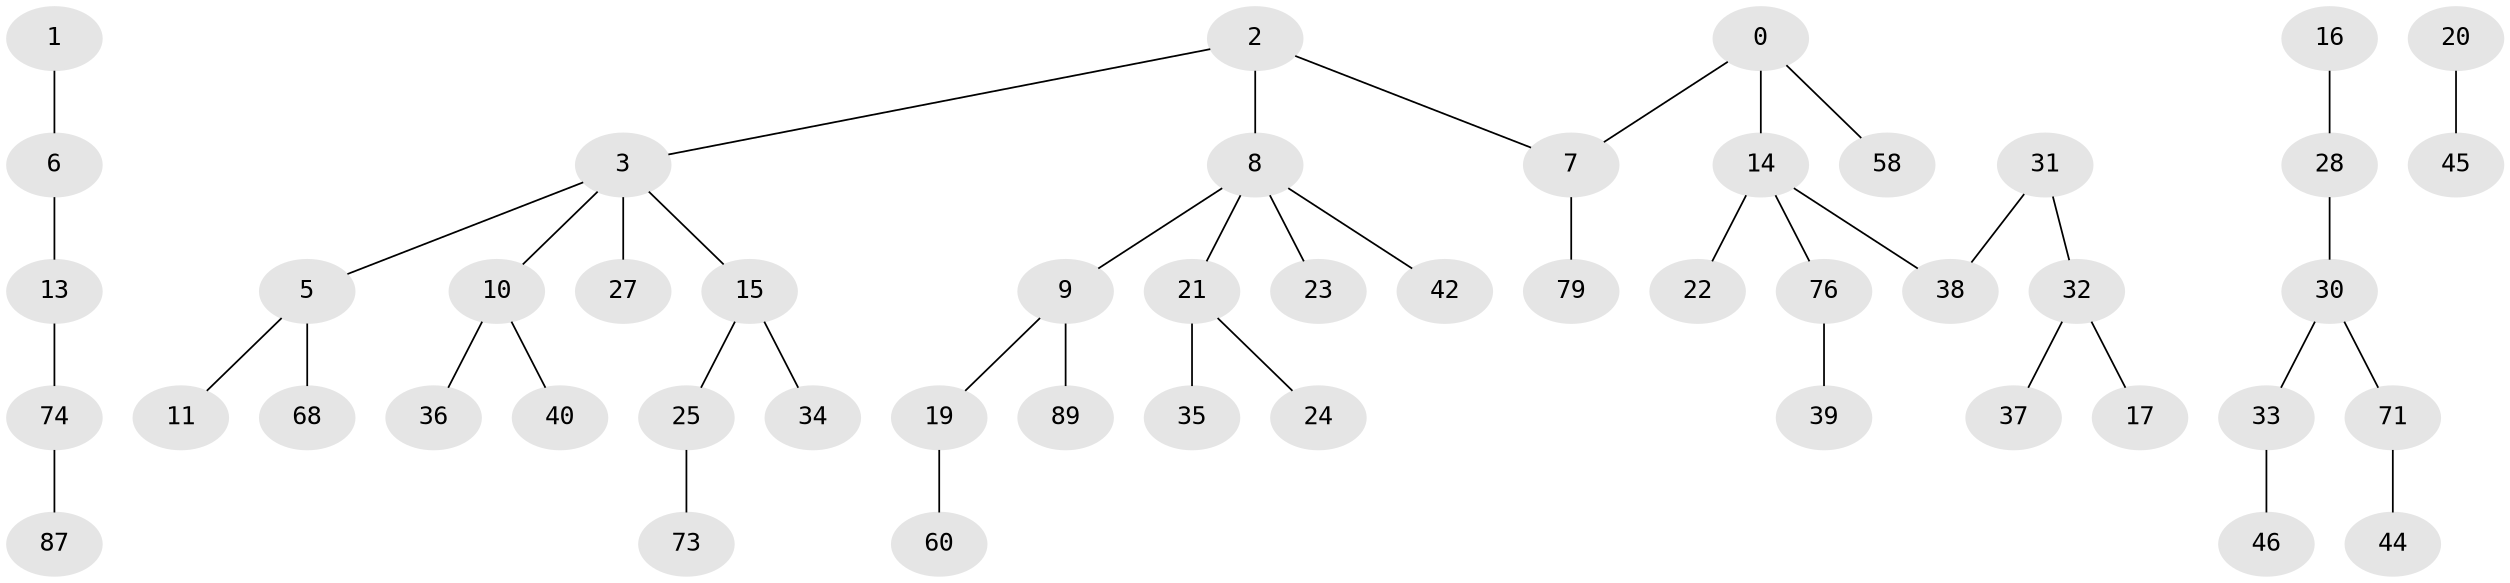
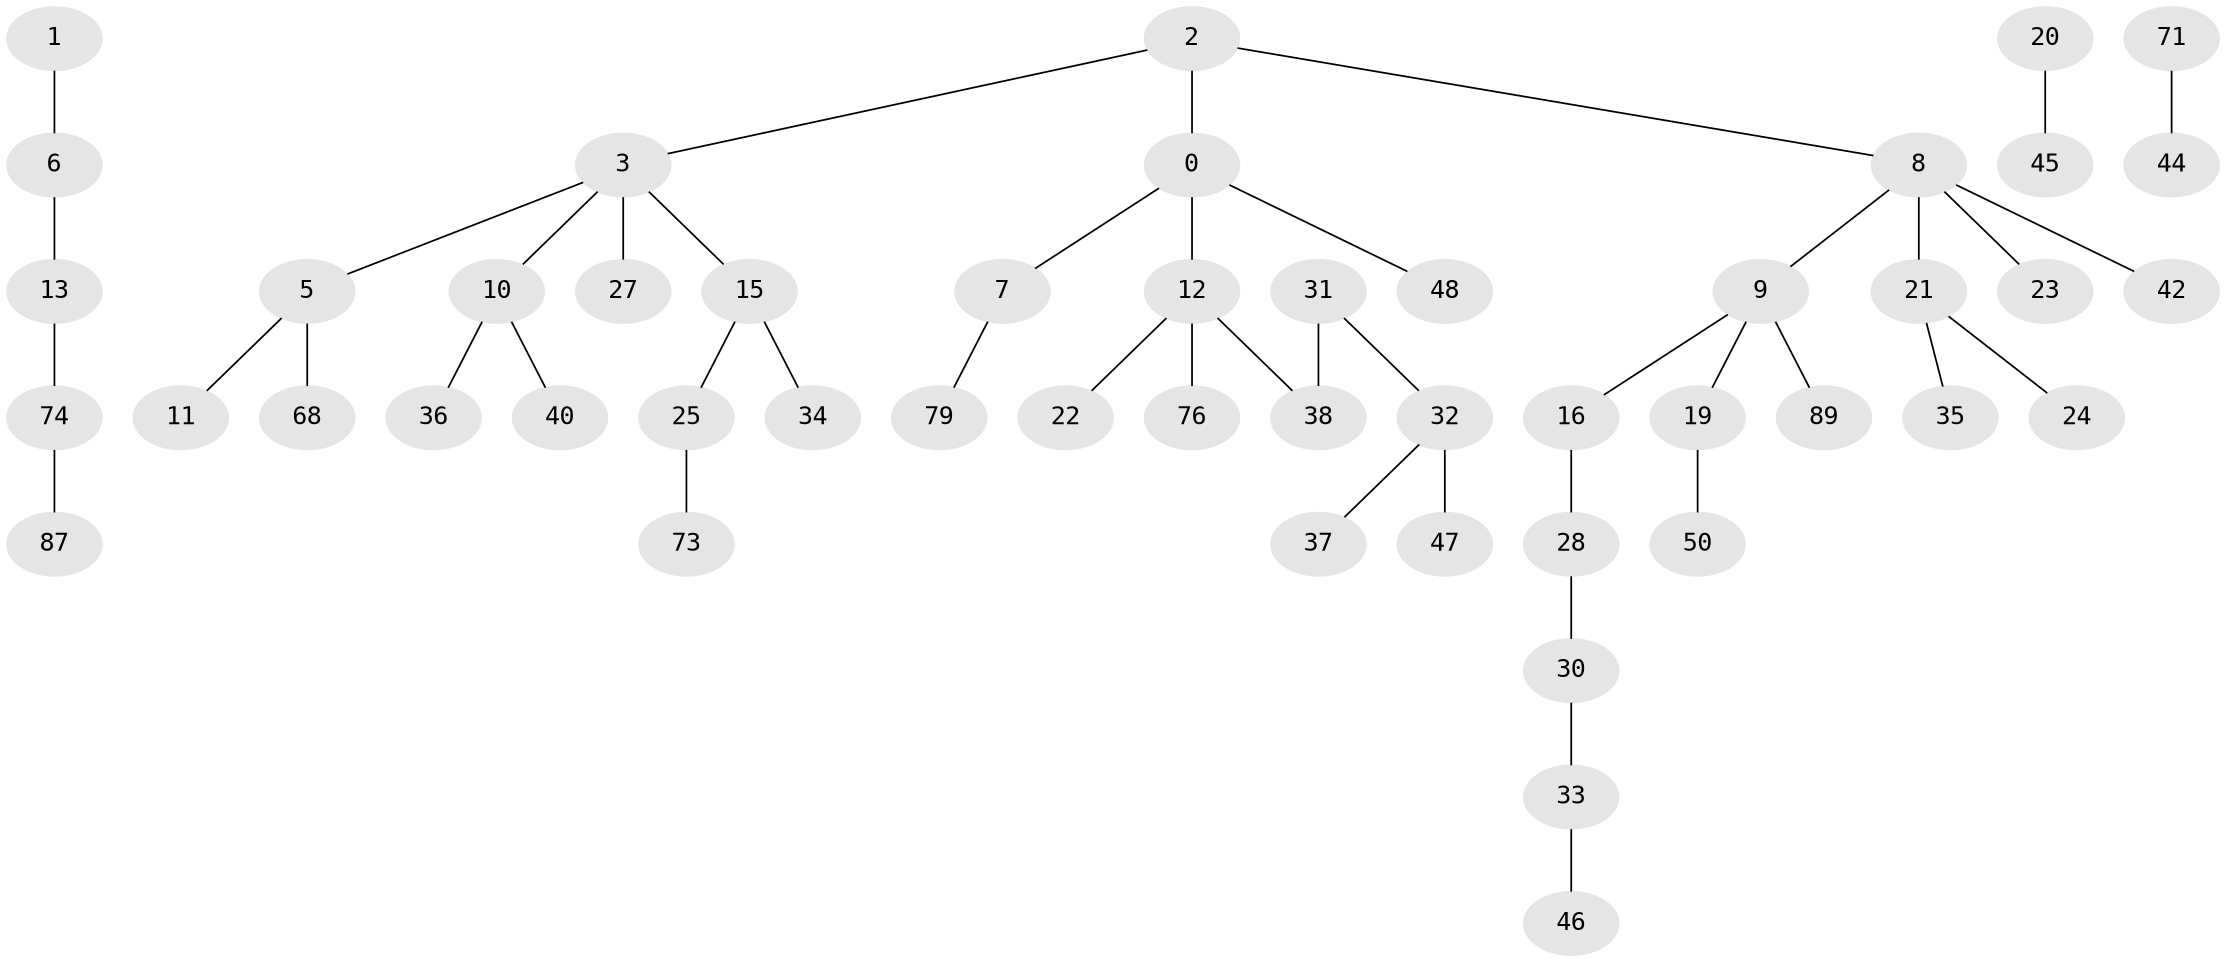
  graph {
    fontname="DejaVu Sans Mono"
    node [color=gray90 fontname="DejaVu Sans Mono" style=filled]
    edge [fontname="DejaVu Sans Mono"]
    1
    6
    2
    3
    n5 [label=0]
    8
    13
    5
    10
    27
    15
    7
-   12 [label=14]
-   48 [label=58]
+   12
+   48
    9
    21
    23
    42
    11
    n20 [label=68]
    36
    40
    n23 [label=79]
    22
    n25 [label=76]
    38
    n27 [label=74]
    16
    19
    n30 [label=89]
    35
    24
    28
-   50 [label=60]
+   50
    25
    34
-   39
    31
    32
    n40 [label=87]
    n41 [label=73]
    30
    20
    45
    33
    n46 [label=71]
    46
    44
    37
-   47 [label=17]
+   47
    1 -- 6
    6 -- 13
    2 -- 3
-   2 -- 7
+   2 -- n5
    2 -- 8
    3 -- 5
    3 -- 10
    3 -- 27
    3 -- 15
    n5 -- 7
    n5 -- 12
    n5 -- 48
    8 -- 9
    8 -- 21
    8 -- 23
    8 -- 42
    13 -- n27
    5 -- 11
    5 -- n20
    10 -- 36
    10 -- 40
    15 -- 25
    15 -- 34
    7 -- n23
    12 -- 22
    12 -- n25
    12 -- 38
+   9 -- 16
    9 -- 19
    9 -- n30
    21 -- 35
    21 -- 24
-   n25 -- 39
    n27 -- n40
    16 -- 28
    19 -- 50
    28 -- 30
    25 -- n41
    31 -- 38
    31 -- 32
    32 -- 37
    32 -- 47
    30 -- 33
-   30 -- n46
    20 -- 45
    33 -- 46
    n46 -- 44
  }
